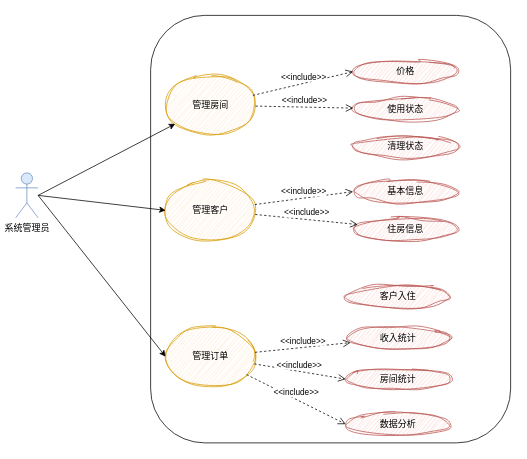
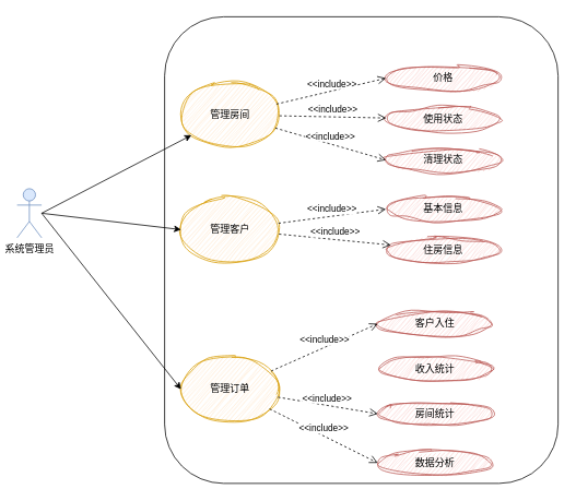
  <mxCell id="0" />
  <mxCell id="1" parent="0" />
  <mxCell id="2" value="系统管理员" style="shape=umlActor;verticalLabelPosition=bottom;verticalAlign=top;html=1;fillColor=#dae8fc;strokeColor=#6c8ebf;" vertex="1" parent="1"><mxGeometry x="20" y="230" width="30" height="60" as="geometry" /></mxCell>
  <mxCell id="3" value="" style="rounded=1;whiteSpace=wrap;html=1;" vertex="1" parent="1"><mxGeometry x="200" y="20" width="480" height="570" as="geometry" /></mxCell>
  <mxCell id="4" value="管理房间" style="ellipse;whiteSpace=wrap;html=1;sketch=1;curveFitting=1;jiggle=2;fillColor=#ffe6cc;strokeColor=#d79b00;" vertex="1" parent="1"><mxGeometry x="220" y="100" width="120" height="80" as="geometry" /></mxCell>
  <mxCell id="5" value="管理客户" style="ellipse;whiteSpace=wrap;html=1;shadow=0;sketch=1;curveFitting=1;jiggle=2;fillColor=#ffe6cc;strokeColor=#d79b00;" vertex="1" parent="1"><mxGeometry x="220" y="240" width="120" height="80" as="geometry" /></mxCell>
  <mxCell id="6" value="管理订单" style="ellipse;whiteSpace=wrap;html=1;fillColor=#ffe6cc;strokeColor=#d79b00;sketch=1;curveFitting=1;jiggle=2;" vertex="1" parent="1"><mxGeometry x="220" y="435" width="120" height="80" as="geometry" /></mxCell>
  <mxCell id="7" value="价格" style="ellipse;whiteSpace=wrap;html=1;sketch=1;curveFitting=1;jiggle=2;fillColor=#f8cecc;strokeColor=#b85450;" vertex="1" parent="1"><mxGeometry x="470" y="80" width="140" height="30" as="geometry" /></mxCell>
  <mxCell id="8" value="使用状态" style="ellipse;whiteSpace=wrap;html=1;sketch=1;curveFitting=1;jiggle=2;fillColor=#f8cecc;strokeColor=#b85450;" vertex="1" parent="1"><mxGeometry x="470" y="130" width="140" height="30" as="geometry" /></mxCell>
  <mxCell id="9" value="清理状态" style="ellipse;whiteSpace=wrap;html=1;sketch=1;curveFitting=1;jiggle=2;fillColor=#f8cecc;strokeColor=#b85450;" vertex="1" parent="1"><mxGeometry x="470" y="180" width="140" height="30" as="geometry" /></mxCell>
  <mxCell id="10" value="&amp;lt;&amp;lt;include&amp;gt;&amp;gt;" style="html=1;verticalAlign=bottom;endArrow=open;dashed=1;endSize=8;curved=0;rounded=0;entryX=0;entryY=0.5;entryDx=0;entryDy=0;exitX=0.97;exitY=0.333;exitDx=0;exitDy=0;exitPerimeter=0;" edge="1" parent="1" source="4" target="7"><mxGeometry relative="1" as="geometry"><mxPoint x="420" y="140" as="sourcePoint" /><mxPoint x="420" y="140" as="targetPoint" /></mxGeometry></mxCell>
  <mxCell id="11" value="&amp;lt;&amp;lt;include&amp;gt;&amp;gt;" style="html=1;verticalAlign=bottom;endArrow=open;dashed=1;endSize=8;curved=0;rounded=0;" edge="1" parent="1" source="4" target="8"><mxGeometry relative="1" as="geometry"><mxPoint x="420" y="140" as="sourcePoint" /><mxPoint x="420" y="140" as="targetPoint" /></mxGeometry></mxCell>
+ <mxCell id="12" value="&amp;lt;&amp;lt;include&amp;gt;&amp;gt;" style="html=1;verticalAlign=bottom;endArrow=open;dashed=1;endSize=8;curved=0;rounded=0;entryX=0;entryY=0.5;entryDx=0;entryDy=0;" edge="1" parent="1" source="4" target="9"><mxGeometry relative="1" as="geometry"><mxPoint x="420" y="140" as="sourcePoint" /><mxPoint x="420" y="140" as="targetPoint" /></mxGeometry></mxCell>
  <mxCell id="13" value="" style="endArrow=classic;html=1;rounded=0;" edge="1" parent="1" target="4"><mxGeometry width="50" height="50" relative="1" as="geometry"><mxPoint x="50" y="260" as="sourcePoint" /><mxPoint x="100" y="210" as="targetPoint" /></mxGeometry></mxCell>
  <mxCell id="14" value="" style="endArrow=classic;html=1;rounded=0;entryX=0;entryY=0.5;entryDx=0;entryDy=0;" edge="1" parent="1" target="5"><mxGeometry width="50" height="50" relative="1" as="geometry"><mxPoint x="50" y="260" as="sourcePoint" /><mxPoint x="90" y="230" as="targetPoint" /></mxGeometry></mxCell>
  <mxCell id="15" value="" style="endArrow=classic;html=1;rounded=0;entryX=0;entryY=0.5;entryDx=0;entryDy=0;" edge="1" parent="1" target="6"><mxGeometry width="50" height="50" relative="1" as="geometry"><mxPoint x="50" y="260" as="sourcePoint" /><mxPoint x="230" y="380" as="targetPoint" /></mxGeometry></mxCell>
  <mxCell id="16" value="基本信息" style="ellipse;whiteSpace=wrap;html=1;sketch=1;curveFitting=1;jiggle=2;fillColor=#f8cecc;strokeColor=#b85450;" vertex="1" parent="1"><mxGeometry x="470" y="240" width="140" height="30" as="geometry" /></mxCell>
  <mxCell id="17" value="住房信息" style="ellipse;whiteSpace=wrap;html=1;sketch=1;curveFitting=1;jiggle=2;fillColor=#f8cecc;strokeColor=#b85450;" vertex="1" parent="1"><mxGeometry x="470" y="290" width="140" height="30" as="geometry" /></mxCell>
  <mxCell id="18" value="&amp;lt;&amp;lt;include&amp;gt;&amp;gt;" style="html=1;verticalAlign=bottom;endArrow=open;dashed=1;endSize=8;curved=0;rounded=0;entryX=0;entryY=0.5;entryDx=0;entryDy=0;" edge="1" parent="1" source="5" target="16"><mxGeometry relative="1" as="geometry"><mxPoint x="410" y="270" as="sourcePoint" /><mxPoint x="460" y="250" as="targetPoint" /></mxGeometry></mxCell>
  <mxCell id="19" value="&amp;lt;&amp;lt;include&amp;gt;&amp;gt;" style="html=1;verticalAlign=bottom;endArrow=open;dashed=1;endSize=8;curved=0;rounded=0;" edge="1" parent="1" source="5" target="17"><mxGeometry relative="1" as="geometry"><mxPoint x="420" y="280" as="sourcePoint" /><mxPoint x="420" y="280" as="targetPoint" /></mxGeometry></mxCell>
  <mxCell id="20" value="客户入住" style="ellipse;whiteSpace=wrap;html=1;sketch=1;curveFitting=1;jiggle=2;fillColor=#f8cecc;strokeColor=#b85450;" vertex="1" parent="1"><mxGeometry x="460" y="380" width="140" height="30" as="geometry" /></mxCell>
  <mxCell id="21" value="收入统计" style="ellipse;whiteSpace=wrap;html=1;sketch=1;curveFitting=1;jiggle=2;fillColor=#f8cecc;strokeColor=#b85450;" vertex="1" parent="1"><mxGeometry x="460" y="435" width="140" height="30" as="geometry" /></mxCell>
  <mxCell id="22" value="房间统计" style="ellipse;whiteSpace=wrap;html=1;sketch=1;curveFitting=1;jiggle=2;fillColor=#f8cecc;strokeColor=#b85450;" vertex="1" parent="1"><mxGeometry x="460" y="490" width="140" height="30" as="geometry" /></mxCell>
  <mxCell id="23" value="数据分析" style="ellipse;whiteSpace=wrap;html=1;sketch=1;curveFitting=1;jiggle=2;fillColor=#f8cecc;strokeColor=#b85450;" vertex="1" parent="1"><mxGeometry x="460" y="550" width="140" height="30" as="geometry" /></mxCell>
- <mxCell id="24" value="&amp;lt;&amp;lt;include&amp;gt;&amp;gt;" style="html=1;verticalAlign=bottom;endArrow=open;dashed=1;endSize=8;curved=0;rounded=0;" edge="1" parent="1" source="6" target="21"><mxGeometry relative="1" as="geometry"><mxPoint x="420" y="475" as="sourcePoint" /><mxPoint x="420" y="475" as="targetPoint" /></mxGeometry></mxCell>
+ <mxCell id="24" value="&amp;lt;&amp;lt;include&amp;gt;&amp;gt;" style="html=1;verticalAlign=bottom;endArrow=open;dashed=1;endSize=8;curved=0;rounded=0;entryX=0;entryY=0.5;entryDx=0;entryDy=0;" edge="1" parent="1" source="6" target="20"><mxGeometry relative="1" as="geometry"><mxPoint x="420" y="475" as="sourcePoint" /><mxPoint x="420" y="475" as="targetPoint" /></mxGeometry></mxCell>
  <mxCell id="25" value="&amp;lt;&amp;lt;include&amp;gt;&amp;gt;" style="html=1;verticalAlign=bottom;endArrow=open;dashed=1;endSize=8;curved=0;rounded=0;entryX=0;entryY=0.5;entryDx=0;entryDy=0;" edge="1" parent="1" source="6" target="22"><mxGeometry x="-0.009" relative="1" as="geometry"><mxPoint x="420" y="475" as="sourcePoint" /><mxPoint x="420" y="475" as="targetPoint" /><mxPoint as="offset" /></mxGeometry></mxCell>
  <mxCell id="26" value="&amp;lt;&amp;lt;include&amp;gt;&amp;gt;" style="html=1;verticalAlign=bottom;endArrow=open;dashed=1;endSize=8;curved=0;rounded=0;entryX=0;entryY=0.5;entryDx=0;entryDy=0;" edge="1" parent="1" source="6" target="23"><mxGeometry x="0.005" relative="1" as="geometry"><mxPoint x="420" y="475" as="sourcePoint" /><mxPoint x="420" y="475" as="targetPoint" /><mxPoint as="offset" /></mxGeometry></mxCell>
